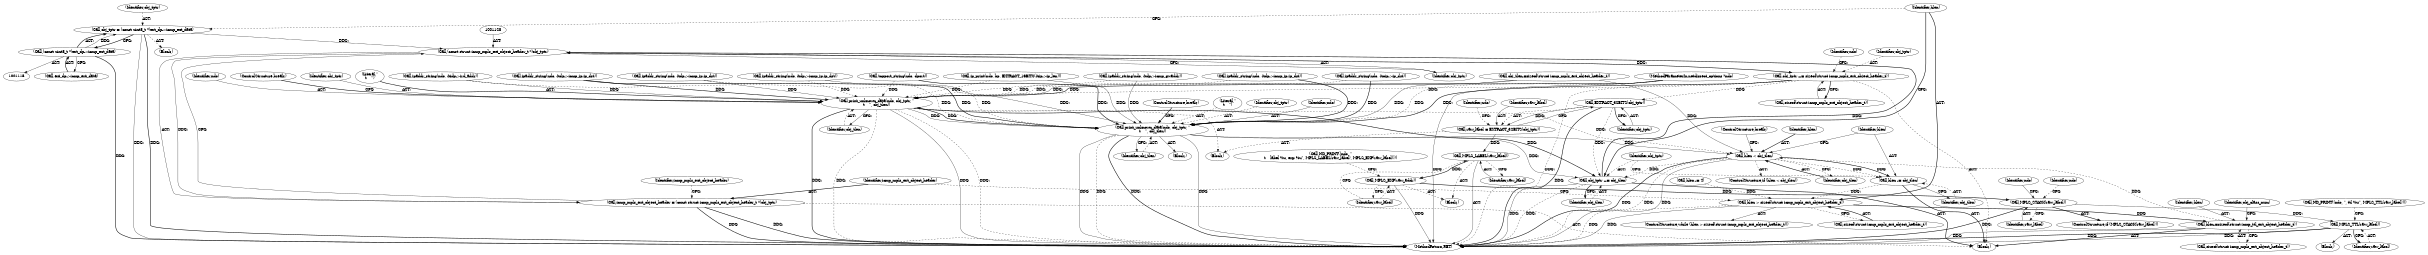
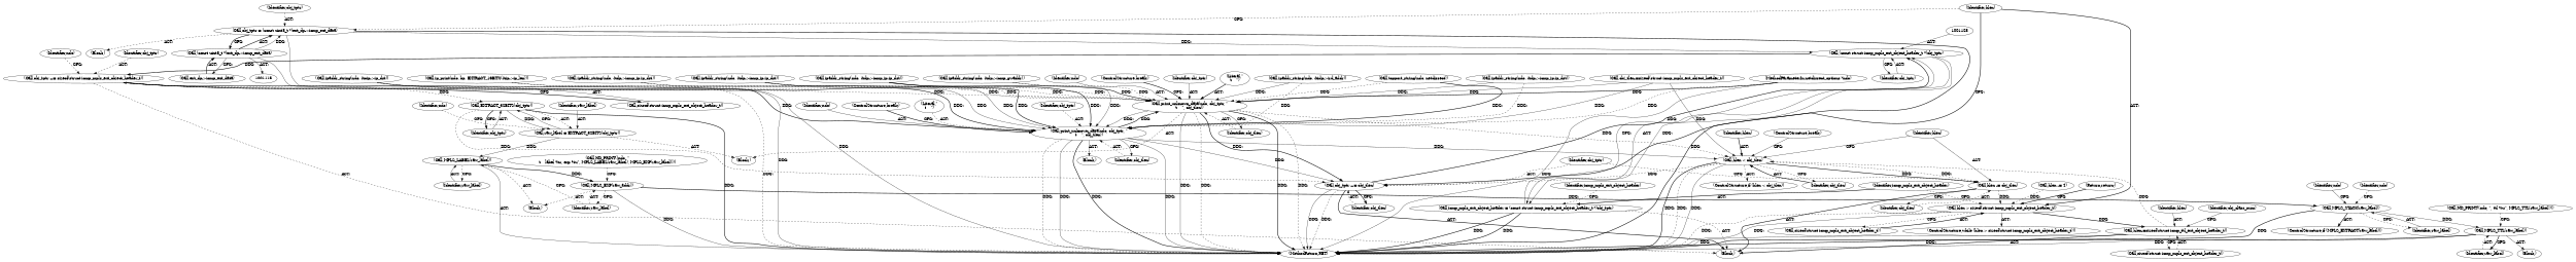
  digraph {
    edge [style=dashed]
    n1 [label="(Call,obj_tptr = (const uint8_t *)ext_dp->icmp_ext_data)"]
    n2 [label="(Call,(const uint8_t *)ext_dp->icmp_ext_data)"]
    n3 [label="(Call,(const struct icmp_mpls_ext_object_header_t *)obj_tptr)"]
    n4 [label="(MethodReturn,RET)"]
    n5 [label="(Block,)"]
    n6 [label="(Call,ext_dp->icmp_ext_data)"]
    1001115
    n8 [label="(Call,icmp_mpls_ext_object_header = (const struct icmp_mpls_ext_object_header_t *)obj_tptr)"]
    n9 [label="(Call,obj_tptr += sizeof(struct icmp_mpls_ext_object_header_t))"]
    n10 [label="(Identifier,obj_tptr)"]
    n11 [label="(Block,)"]
    n12 [label="(Call,EXTRACT_32BITS(obj_tptr))"]
    n13 [label="(Call,print_unknown_data(ndo, obj_tptr, \"\n\t    \", obj_tlen))"]
    n14 [label="(Call,print_unknown_data(ndo, obj_tptr, \"\n\t    \", obj_tlen))"]
    n15 [label="(Call,sizeof(struct icmp_mpls_ext_object_header_t))"]
    n16 [label="(Call,raw_label = EXTRACT_32BITS(obj_tptr))"]
    n17 [label="(Call,obj_tptr += obj_tlen)"]
    n18 [label="(Identifier,obj_tptr)"]
    n19 [label="(Block,)"]
    n20 [label="(Call,hlen < obj_tlen)"]
    n21 [label="(Identifier,obj_tlen)"]
    n22 [label="(Identifier,obj_tlen)"]
    n23 [label="(Block,)"]
    n24 [label="(Call,MPLS_LABEL(raw_label))"]
    n25 [label="(Identifier,obj_tlen)"]
    n26 [label="(Call,MPLS_EXP(raw_addr))"]
    n27 [label="(Block,)"]
    n28 [label="(Identifier,raw_label)"]
    n29 [label="(Call,MPLS_STACK(raw_label))"]
    n30 [label="(Identifier,raw_label)"]
    n31 [label="(Call,MPLS_TTL(raw_label))"]
    n32 [label="(Identifier,raw_label)"]
-   n33 [label="(ControlStructure,if (MPLS_STACK(raw_label)))"]
+   n33 [label="(ControlStructure,if (MPLS_EXTRACT(raw_label)))"]
    n34 [label="(Block,)"]
    n35 [label="(Identifier,raw_label)"]
    n36 [label="(Call,hlen -= obj_tlen)"]
    n37 [label="(ControlStructure,if (hlen < obj_tlen))"]
    n38 [label="(Identifier,obj_tlen)"]
    n39 [label="(Call,hlen > sizeof(struct icmp_mpls_ext_object_header_t))"]
    n40 [label="(Identifier,obj_tlen)"]
    n41 [label="(Call,hlen-=sizeof(struct icmp_ttl_ext_object_header_t))"]
    n42 [label="(Call,sizeof(struct icmp_mpls_ext_object_header_t))"]
    n43 [label="(ControlStructure,while (hlen > sizeof(struct icmp_mpls_ext_object_header_t)))"]
    n44 [label="(Call,sizeof(struct icmp_mpls_ext_object_header_t))"]
    n45 [label="(Identifier,ndo)"]
    n46 [label="(Identifier,hlen)"]
    n47 [label="(Identifier,ndo)"]
    n48 [label="(ControlStructure,break;)"]
    n49 [label="(Identifier,obj_tptr)"]
    n50 [label="(Call,ipaddr_string(ndo, &dp->icmp_ip.ip_dst))"]
    n51 [label="(Identifier,icmp_mpls_ext_object_header)"]
    n52 [label="(Call,ND_PRINT((ndo, \", ttl %u\", MPLS_TTL(raw_label))))"]
    n53 [label="(Call,obj_tlen-=sizeof(struct icmp_mpls_ext_object_header_t))"]
    n54 [label="(Identifier,obj_tptr)"]
    n55 [label="(MethodParameterIn,netdissect_options *ndo)"]
    n56 [label="(Identifier,obj_tptr)"]
    n57 [label="(Identifier,obj_tptr)"]
    n58 [label="(Identifier,icmp_mpls_ext_object_header)"]
    n59 [label="(Identifier,hlen)"]
    n60 [label="(Call,ip_print(ndo, bp, EXTRACT_16BITS(&ip->ip_len)))"]
    n61 [label="(Call,ipaddr_string(ndo, &dp->icmp_ip.ip_dst))"]
    n62 [label="(Literal,\"\n\t    \")"]
    n63 [label="(Call,ipaddr_string(ndo, &dp->icmp_ip.ip_dst))"]
-   n64 [label="(Call,tcpport_string(ndo, dport))"]
+   n64 [label="(Call,tcpport_string(ndo, netdissect))"]
    n65 [label="(Call,ND_PRINT((ndo, \"\n\t    label %u, exp %u\", MPLS_LABEL(raw_label), MPLS_EXP(raw_label))))"]
    n66 [label="(Literal,\"\n\t    \")"]
    n67 [label="(Identifier,ndo)"]
+   n68 [label="(Return,return;)"]
    n69 [label="(Call,ipaddr_string(ndo, &oip->ip_dst))"]
    n70 [label="(Call,ipaddr_string(ndo, &dp->icmp_ip.ip_dst))"]
    n71 [label="(Identifier,ndo)"]
    n72 [label="(Identifier,hlen)"]
    n73 [label="(Identifier,raw_label)"]
    n74 [label="(Identifier,ndo)"]
    n75 [label="(ControlStructure,break;)"]
    n76 [label="(ControlStructure,break;)"]
    n77 [label="(Call,hlen -= 4)"]
    n78 [label="(Identifier,obj_tptr)"]
    n79 [label="(Identifier,ndo)"]
    n80 [label="(Identifier,hlen)"]
    n81 [label="(Identifier,obj_class_num)"]
    n82 [label="(Call,ipaddr_string(ndo, &idp->ird_addr))"]
    n83 [label="(Call,ipaddr_string(ndo, &dp->icmp_gwaddr))"]
    1001128
    n1 -> n2 [label="CFG: " style=bold]
    n1 -> n3 [label="DDG: " style=solid]
    n1 -> n4 [label="DDG: " style=solid]
    n1 -> n4 [label="DDG: " style=bold]
    n1 -> n5 [label="AST: "]
    n2 -> n1 [label="AST: " style=bold]
    n2 -> n1 [label="DDG: " style=solid]
-   n2 -> n4 [label="DDG: " style=bold]
+   n2 -> n4 [label="DDG: " style=solid]
    n2 -> n6 [label="CFG: " style=solid]
    n2 -> 1001115 [label="AST: " style=solid]
    n3 -> n8 [label="AST: " style=solid]
    n3 -> n8 [label="DDG: " style=solid]
    n3 -> n9 [label="DDG: " style=bold]
    n3 -> n10 [label="CFG: " style=solid]
    n6 -> n2 [label="AST: " style=bold]
    n8 -> n3 [label="CFG: " style=solid]
    n8 -> n4 [label="DDG: " style=bold]
    n8 -> n4 [label="DDG: " style=bold]
    n8 -> n11 [label="AST: "]
    n9 -> n4 [label="DDG: "]
    n9 -> n11 [label="AST: "]
    n9 -> n12 [label="DDG: "]
    n9 -> n13 [label="DDG: "]
    n9 -> n14 [label="DDG: " style=bold]
    n9 -> n15 [label="CFG: " style=bold]
    n10 -> n3 [label="AST: " style=solid]
    n12 -> n4 [label="DDG: " style=bold]
    n12 -> n16 [label="AST: "]
    n12 -> n16 [label="DDG: " style=solid]
    n12 -> n17 [label="DDG: "]
    n12 -> n18 [label="CFG: " style=bold]
    n13 -> n4 [label="DDG: " style=solid]
    n13 -> n4 [label="DDG: "]
    n13 -> n4 [label="DDG: " style=bold]
    n13 -> n4 [label="DDG: "]
    n13 -> n14 [label="DDG: " style=solid]
    n13 -> n17 [label="DDG: " style=bold]
    n13 -> n19 [label="AST: "]
    n13 -> n20 [label="DDG: "]
    n13 -> n21 [label="CFG: " style=solid]
    n14 -> n4 [label="DDG: "]
    n14 -> n4 [label="DDG: " style=solid]
    n14 -> n4 [label="DDG: " style=bold]
    n14 -> n4 [label="DDG: " style=solid]
    n14 -> n13 [label="DDG: " style=bold]
    n14 -> n17 [label="DDG: " style=solid]
    n14 -> n20 [label="DDG: " style=solid]
    n14 -> n22 [label="CFG: " style=solid]
    n14 -> n23 [label="AST: " style=solid]
    n15 -> n9 [label="AST: " style=solid]
    n16 -> n12 [label="CFG: " style=solid]
    n16 -> n19 [label="AST: "]
    n16 -> n24 [label="DDG: " style=solid]
    n17 -> n3 [label="DDG: " style=bold]
    n17 -> n4 [label="DDG: " style=solid]
    n17 -> n4 [label="DDG: "]
    n17 -> n11 [label="AST: " style=bold]
    n17 -> n25 [label="CFG: " style=bold]
    n18 -> n12 [label="AST: " style=solid]
    n20 -> n4 [label="DDG: "]
    n20 -> n4 [label="DDG: " style=solid]
    n20 -> n4 [label="DDG: " style=bold]
    n20 -> n17 [label="DDG: "]
    n20 -> n36 [label="DDG: "]
    n20 -> n36 [label="DDG: " style=bold]
    n20 -> n37 [label="AST: "]
    n20 -> n38 [label="CFG: "]
    n21 -> n13 [label="AST: "]
    n22 -> n14 [label="AST: "]
    n24 -> n4 [label="AST: " style=solid]
    n24 -> n26 [label="DDG: " style=bold]
    n24 -> n27 [label="AST: "]
    n24 -> n28 [label="CFG: "]
    n25 -> n17 [label="AST: "]
    n26 -> n4 [label="DDG: " style=solid]
    n26 -> n27 [label="AST: "]
    n26 -> n29 [label="DDG: " style=bold]
    n26 -> n30 [label="CFG: "]
    n28 -> n24 [label="AST: " style=solid]
    n29 -> n4 [label="DDG: " style=bold]
    n29 -> n31 [label="DDG: " style=solid]
    n29 -> n32 [label="CFG: "]
    n29 -> n33 [label="AST: " style=bold]
    n30 -> n24 [label="CFG: "]
    n30 -> n26 [label="AST: "]
    n31 -> n4 [label="DDG: " style=solid]
    n31 -> n4 [label="DDG: " style=bold]
    n31 -> n34 [label="AST: " style=solid]
    n31 -> n35 [label="CFG: " style=bold]
    n32 -> n29 [label="AST: " style=solid]
    n35 -> n31 [label="AST: "]
    n36 -> n11 [label="AST: " style=bold]
    n36 -> n39 [label="DDG: "]
    n36 -> n40 [label="CFG: " style=solid]
    n38 -> n20 [label="AST: " style=bold]
    n39 -> n4 [label="DDG: "]
    n39 -> n4 [label="DDG: " style=solid]
    n39 -> n41 [label="DDG: " style=bold]
    n39 -> n42 [label="CFG: "]
    n39 -> n43 [label="AST: " style=solid]
    n40 -> n36 [label="AST: "]
    n41 -> n4 [label="DDG: " style=solid]
    n41 -> n11 [label="AST: " style=bold]
    n41 -> n20 [label="DDG: "]
    n41 -> n44 [label="CFG: "]
    n42 -> n39 [label="AST: " style=bold]
    n44 -> n41 [label="AST: "]
    n45 -> n14 [label="AST: " style=solid]
    n46 -> n1 [label="CFG: "]
    n46 -> n17 [label="CFG: " style=bold]
    n46 -> n39 [label="AST: " style=bold]
    n47 -> n9 [label="CFG: "]
    n48 -> n14 [label="CFG: " style=bold]
    n49 -> n13 [label="AST: " style=solid]
    n50 -> n13 [label="DDG: " style=solid]
    n50 -> n14 [label="DDG: "]
    n51 -> n8 [label="CFG: "]
    n52 -> n31 [label="CFG: "]
    n53 -> n13 [label="DDG: " style=solid]
    n53 -> n14 [label="DDG: " style=solid]
    n53 -> n20 [label="DDG: " style=solid]
    n54 -> n17 [label="AST: "]
    n54 -> n36 [label="CFG: "]
    n55 -> n4 [label="DDG: " style=solid]
    n55 -> n13 [label="DDG: " style=bold]
    n55 -> n14 [label="DDG: "]
    n56 -> n9 [label="AST: "]
    n57 -> n1 [label="AST: "]
    n58 -> n8 [label="AST: " style=bold]
    n58 -> n39 [label="CFG: "]
    n59 -> n41 [label="AST: " style=solid]
    n60 -> n13 [label="DDG: "]
    n60 -> n14 [label="DDG: " style=solid]
    n61 -> n13 [label="DDG: "]
    n61 -> n14 [label="DDG: " style=solid]
    n62 -> n13 [label="AST: " style=bold]
    n63 -> n13 [label="DDG: "]
    n63 -> n14 [label="DDG: " style=bold]
    n64 -> n13 [label="DDG: "]
    n64 -> n14 [label="DDG: " style=bold]
    n65 -> n26 [label="CFG: "]
    n66 -> n14 [label="AST: "]
    n67 -> n29 [label="CFG: " style=solid]
+   n68 -> n39 [label="CFG: " style=bold]
    n69 -> n13 [label="DDG: "]
    n69 -> n14 [label="DDG: " style=bold]
    n70 -> n13 [label="DDG: " style=bold]
    n70 -> n14 [label="DDG: " style=bold]
    n71 -> n16 [label="CFG: "]
    n72 -> n20 [label="AST: " style=bold]
    n73 -> n16 [label="AST: " style=solid]
    n74 -> n13 [label="AST: " style=solid]
    n75 -> n13 [label="CFG: " style=bold]
    n76 -> n20 [label="CFG: " style=solid]
    n77 -> n39 [label="DDG: "]
    n78 -> n14 [label="AST: "]
    n79 -> n29 [label="CFG: "]
    n80 -> n20 [label="CFG: " style=solid]
    n80 -> n36 [label="AST: " style=solid]
    n81 -> n41 [label="CFG: " style=solid]
    n82 -> n13 [label="DDG: " style=solid]
    n82 -> n14 [label="DDG: "]
    n83 -> n13 [label="DDG: "]
    n83 -> n14 [label="DDG: " style=solid]
    1001128 -> n3 [label="AST: " style=solid]
  }
